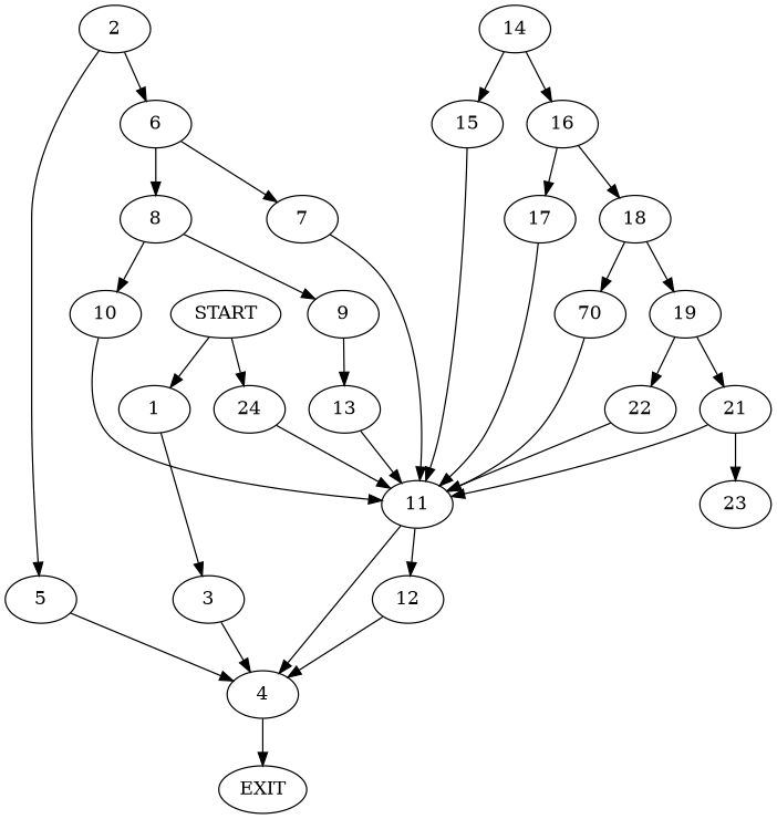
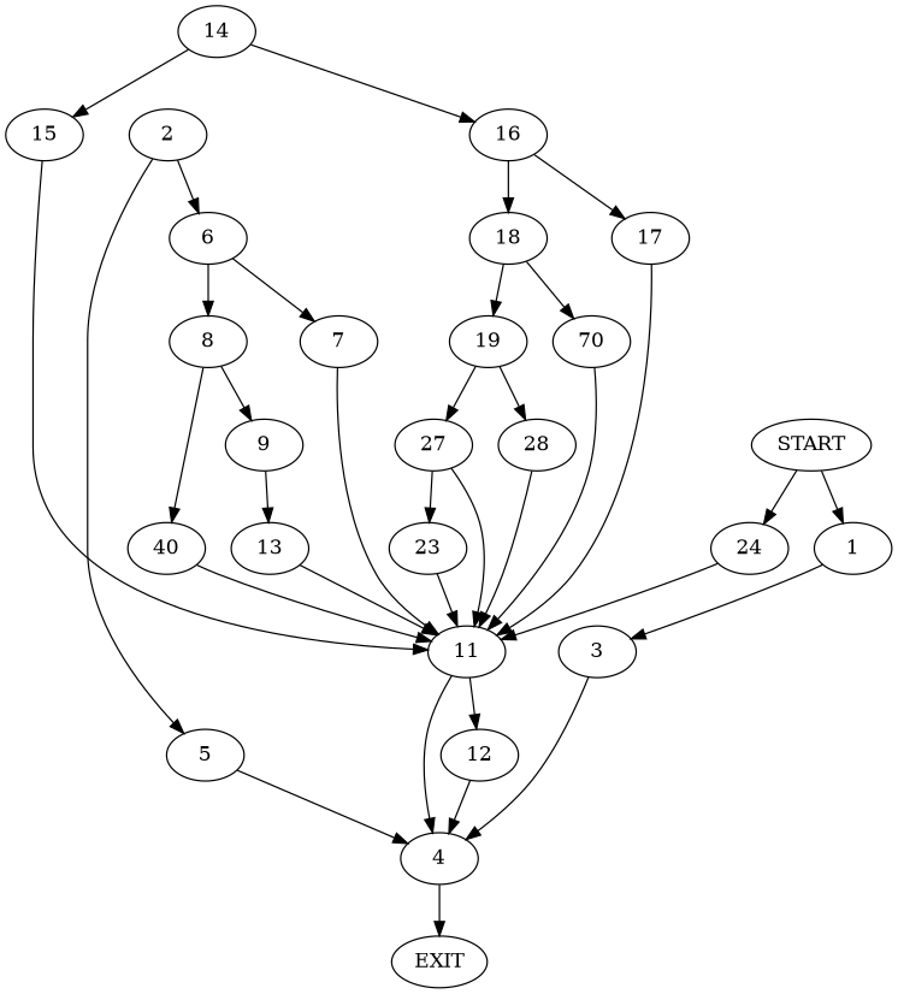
  digraph {
    n1 [label=START]
    1
    24
    3
    11
    n6 [label=EXIT]
    2
    5
    6
    4
    7
    8
    9
-   10
+   10 [label=40]
    12
    13
    14
    15
    16
    17
    18
    19
    n23 [label=70]
-   21
-   22
+   21 [label=27]
+   22 [label=28]
    23
    n1 -> 1
    n1 -> 24
    1 -> 3
    24 -> 11
    3 -> 4
    11 -> 4
    11 -> 12
    2 -> 5
    2 -> 6
    5 -> 4
    6 -> 7
    6 -> 8
    4 -> n6
    7 -> 11
    8 -> 9
    8 -> 10
    9 -> 13
    10 -> 11
    12 -> 4
    13 -> 11
    14 -> 15
    14 -> 16
    15 -> 11
    16 -> 17
    16 -> 18
    17 -> 11
    18 -> 19
    18 -> n23
    19 -> 21
    19 -> 22
    n23 -> 11
    21 -> 11
    21 -> 23
    22 -> 11
+   23 -> 11
  }
